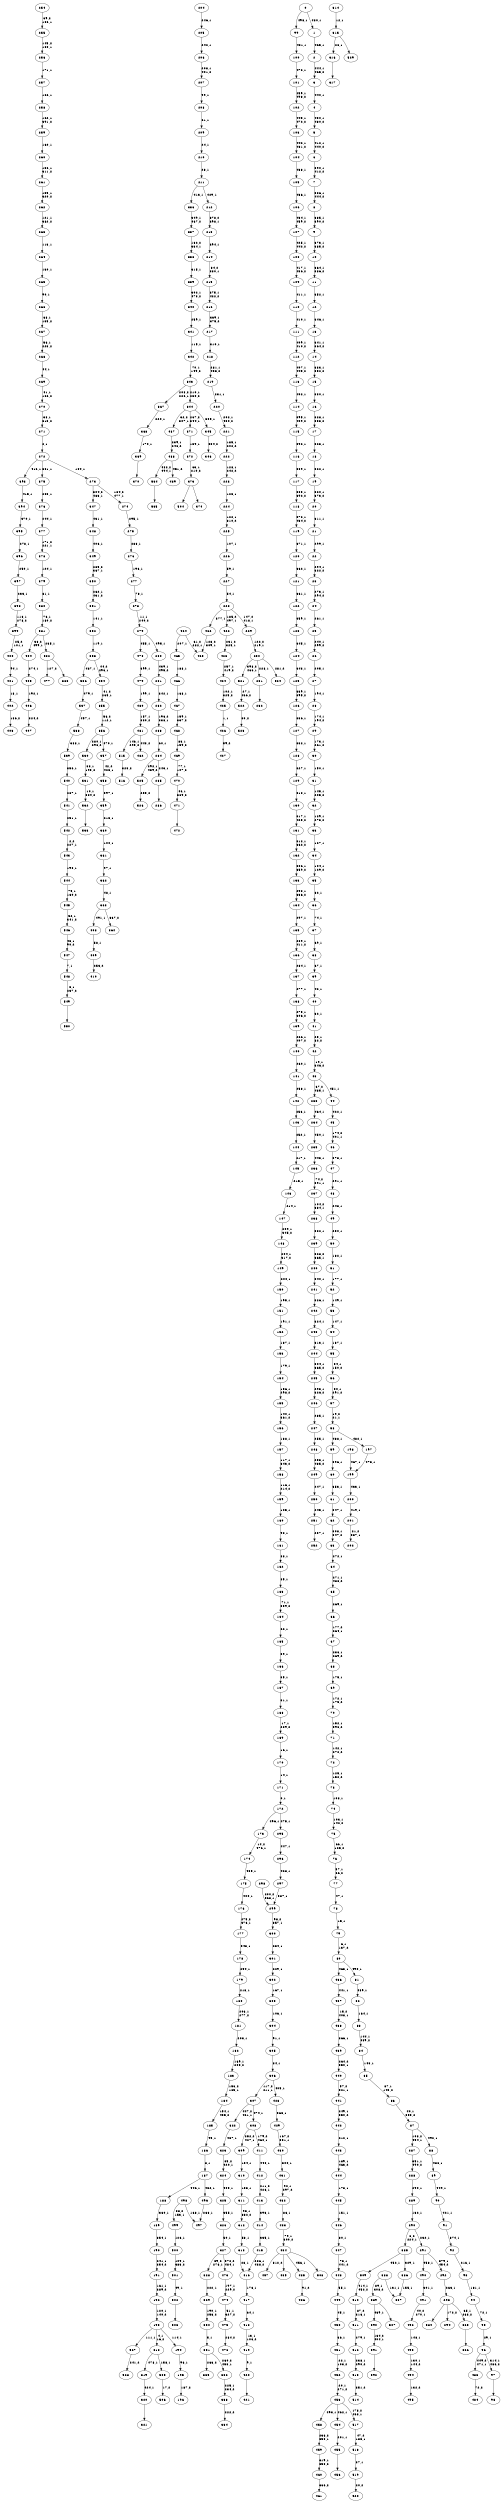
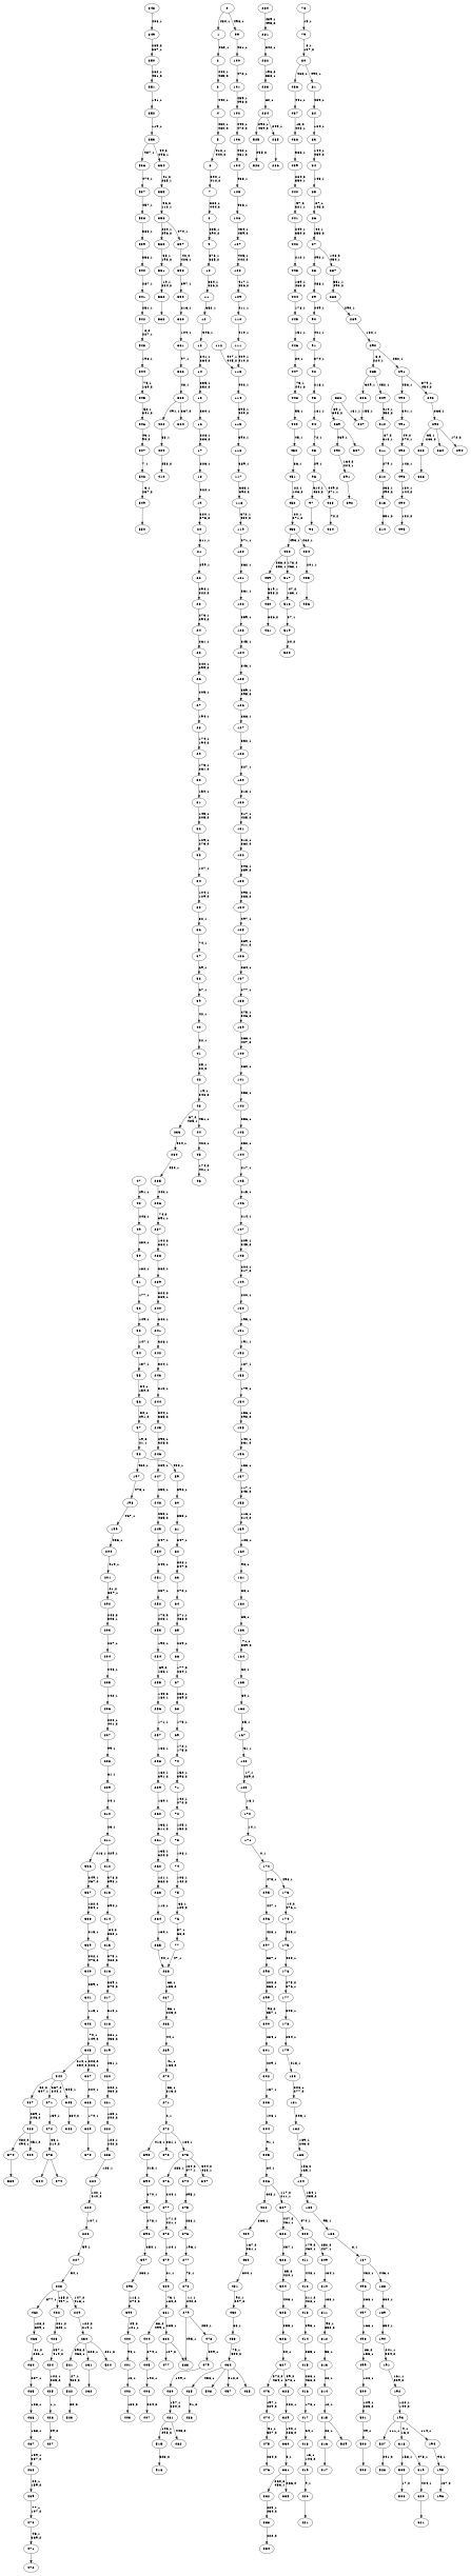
  digraph {
    549
    550
    548
    547
    546
    545
    544
    543
    542
    541
    540
    539
    538
    537
    536
-   534
+   534 [label=574]
    535
    532
    533
    531
    530
    527
    528
    525
    526
    522
    523
    521
    519
    520
    518
    517
    515
    516
    513
    514
    512
    511
    510
    509
    505
    506
    502
    503
    501
    500
    499
    498
    497
    496
    494
    495
    493
    492
    491
    490
    488
    489
    487
    485
    486
    483
    484
    481
    482
    480
    479
    478
    475
    476
    474
    473
    471
    472
    470
    469
    468
    467
    466
    465
    464
    463
    462
    460
    461
    459
    458
    455
    456
    454
    453
    452
    451
    450
    449
    448
    447
    446
    445
    444
    443
    442
    441
    440
    439
    438
    437
    436
    434
    508
    457
    435
    433
    432
    431
    430
    429
    428
    426
    427
    425
    424
    423
    422
    420
    421
    419
    418
    417
    416
    415
    414
    413
    412
    411
    409
    410
    408
    406
    407
    405
    404
    402
    403
    401
    400
    399
    398
    397
    396
    395
    394
    393
    391
    392
    390
    389
    507
    388
    387
    386
    385
    382
    477
    383
    381
    380
    379
    378
    377
    376
    375
    373
    504
    374
    372
    371
    369
    370
    368
    367
    365
    366
    363
    364
    362
    361
    360
    359
    358
    357
    356
    355
    354
    353
    352
    351
    350
    349
    348
    347
    345
    346
    344
    343
    342
    341
    340
    339
    338
    337
    336
    333
    334
    332
    331
    335
    330
    329
    328
    327
    326
    325
    324
    323
    322
    320
    321
    319
    318
    316
    317
    315
    529
    314
    313
    312
    311
    310
    309
    308
    307
    306
    305
    304
    303
    302
    301
    300
    299
    298
    297
    296
    295
    293
    384
    294
    292
    291
    290
    289
    288
    287
    285
    286
    284
    283
    282
    281
    280
    279
    278
    277
    276
    275
    274
    273
    272
    271
    270
    269
    268
    267
    266
    265
    264
    263
    262
    261
    260
    259
    258
    257
    256
    255
    254
+   253
    252
    251
    250
    249
    248
    247
    246
    245
    244
    243
    242
    241
    240
    239
    238
    237
    236
    235
    234
    233
    231
    232
    230
    524
    229
    228
    227
    226
    225
    224
    223
    222
    221
    220
    219
    218
    217
    216
    215
    214
    213
    212
    211
    210
    209
    208
    207
    206
    205
    204
+   203
    202
    201
    200
    199
    198
    197
    195
    196
    194
    193
    192
    191
    190
    189
    188
    187
    186
    185
    184
    183
    182
    181
    180
    179
    178
    177
    176
    175
    174
    173
    172
    171
    170
    169
    168
    167
    166
    165
    164
    163
    162
    161
    160
    159
    158
    157
    156
    155
    154
    153
    152
    151
    150
    149
    148
    147
    146
    145
    144
    143
    142
    141
    140
    139
    138
    137
    136
    135
    134
    133
    132
    131
    130
    129
    128
    127
    126
    125
    124
    123
    122
    121
    120
    119
    118
    117
    116
    115
    114
    113
    112
    111
    110
    109
    108
    107
    106
    105
    104
    103
    102
    101
    100
    99
    97
    98
    96
    95
    94
    93
    92
    91
    90
    89
    88
    87
    86
    85
    84
    83
    82
    81
    80
    79
    78
    77
    76
    75
    74
    73
    72
    71
    70
    69
    68
    67
    66
    65
    64
    63
    62
    61
    60
    59
    58
    57
    56
    55
    54
    53
    52
    51
    50
    49
    48
    47
    46
    45
    44
    43
    42
    41
    40
    39
    38
    37
    36
    35
    34
    33
    32
    31
    30
    29
    28
    27
    26
    25
    24
    23
    22
    21
    20
    19
    18
    17
    16
    15
    14
    13
    12
    11
    10
    9
    8
    7
    6
    5
    4
    3
    2
    1
    0
    549 -> 550
    548 -> 549 [label="3,1\n237,2"]
    547 -> 548 [label="7,1"]
    546 -> 547 [label="43,1\n90,2"]
    545 -> 546 [label="52,1\n341,2"]
    544 -> 545 [label="75,1\n160,2"]
    543 -> 544 [label="198,1"]
    542 -> 543 [label="2,2\n227,1"]
    541 -> 542 [label="251,1"]
    540 -> 541 [label="287,1"]
    539 -> 540 [label="356,1"]
    538 -> 539 [label="388,1"]
    537 -> 538 [label="457,1"]
    536 -> 537 [label="479,1"]
    534 -> 535
    532 -> 533
    531 -> 532 [label="10,1\n384,2"]
    530 -> 531 [label="33,1\n193,2"]
    527 -> 528 [label="241,2"]
    525 -> 526 [label="255,2"]
    522 -> 523 [label="30,2"]
    521 -> 522 [label="27,1\n466,2"]
    519 -> 520 [label="20,2"]
    518 -> 519 [label="37,1"]
    517 -> 518 [label="47,2\n183,1"]
    515 -> 516 [label="323,2"]
    513 -> 514 [label="351,2"]
    512 -> 513 [label="238,1\n290,2"]
    511 -> 512 [label="279,1"]
    510 -> 511 [label="87,2\n316,1"]
    509 -> 510 [label="414,1\n452,2"]
    505 -> 506 [label="17,2"]
    502 -> 503
    501 -> 502 [label="49,1"]
    500 -> 501 [label="109,1\n383,2"]
    499 -> 500 [label="126,1"]
    498 -> 499 [label="88,2\n153,1"]
-   498 -> 497 [label="163,1"]
+   497 -> 498 [label="163,1"]
    496 -> 497 [label="268,1"]
    494 -> 495 [label="132,2"]
    493 -> 494 [label="130,1\n144,2"]
    492 -> 493 [label="148,1"]
    491 -> 492 [label="40,2\n270,1"]
    490 -> 491 [label="301,1"]
    488 -> 534 [label="482,2\n494,1"]
    488 -> 489 [label="451,2"]
    487 -> 488 [label="239,1\n246,2"]
    485 -> 486 [label="91,2"]
    483 -> 484 [label="72,2"]
    481 -> 515 [label="146,1\n295,2"]
    481 -> 482 [label="443,2"]
    480 -> 481 [label="157,1\n330,2"]
    479 -> 480 [label="199,1"]
    478 -> 479 [label="399,1"]
    475 -> 476 [label="284,2"]
    474 -> 475 [label="51,1\n327,2"]
    473 -> 474 [label="197,1\n229,2"]
    471 -> 472
    470 -> 471 [label="46,1\n369,2"]
    469 -> 470 [label="77,1\n107,2"]
    468 -> 469 [label="83,1\n159,2"]
    467 -> 468 [label="159,1\n337,2"]
    466 -> 467 [label="168,1"]
    465 -> 466 [label="188,1"]
    464 -> 465 [label="207,1"]
-   464 -> 463 [label="61,2\n282,1"]
+   463 -> 464 [label="61,2\n282,1"]
    462 -> 463 [label="128,2\n309,1"]
    460 -> 461 [label="366,2"]
    459 -> 460 [label="319,1\n358,2"]
-   453 -> 517 [label="178,2\n468,1"]
+   458 -> 517 [label="178,2\n468,1"]
    458 -> 459 [label="236,2\n358,1"]
    455 -> 456
    454 -> 455 [label="201,1"]
    453 -> 458 [label="493,1"]
    453 -> 454 [label="462,1"]
    452 -> 453 [label="20,1\n271,2"]
    451 -> 452 [label="22,1\n103,2"]
    450 -> 451 [label="36,1"]
    449 -> 450 [label="45,1"]
    448 -> 449 [label="55,1"]
    447 -> 448 [label="73,1\n441,2"]
    446 -> 447 [label="80,1"]
    445 -> 446 [label="151,1"]
    444 -> 445 [label="178,1"]
    443 -> 444 [label="189,1\n463,2"]
    442 -> 443 [label="212,1"]
    441 -> 442 [label="249,1\n350,2"]
    440 -> 441 [label="57,2\n321,1"]
    439 -> 440 [label="264,2\n350,1"]
    438 -> 439 [label="366,1"]
    437 -> 438 [label="15,2\n408,1"]
    436 -> 437 [label="441,1"]
    434 -> 485 [label="456,1"]
    434 -> 508
    434 -> 457 [label="312,2"]
    434 -> 435
    433 -> 434 [label="79,1\n300,2"]
    432 -> 433 [label="86,1"]
    431 -> 432 [label="92,1\n297,2"]
    430 -> 431 [label="300,1"]
    429 -> 430 [label="167,2\n331,1"]
    428 -> 429 [label="363,1"]
    426 -> 427 [label="59,2"]
    425 -> 426 [label="1,1"]
    424 -> 425 [label="102,1\n325,2"]
    423 -> 424 [label="257,1\n419,2"]
    422 -> 423 [label="231,2\n325,1"]
    420 -> 421
    419 -> 420 [label="9,1"]
    418 -> 419 [label="13,1\n106,2"]
    417 -> 418 [label="64,1"]
    416 -> 417 [label="176,1"]
    415 -> 416 [label="286,1\n438,2"]
    414 -> 415 [label="335,1"]
    413 -> 414 [label="393,1"]
    412 -> 413 [label="211,2\n426,1"]
    411 -> 412 [label="448,1"]
    409 -> 410 [label="253,2"]
    408 -> 409 [label="58,1"]
    406 -> 407 [label="324,2"]
    405 -> 406 [label="192,1"]
    404 -> 405 [label="274,1"]
    402 -> 403 [label="186,2"]
    401 -> 402 [label="18,1"]
    400 -> 401 [label="94,1"]
    399 -> 400 [label="25,2\n101,1"]
    398 -> 399 [label="118,1\n278,2"]
    397 -> 398 [label="233,1"]
    396 -> 397 [label="250,1"]
    395 -> 396 [label="278,1"]
    394 -> 395 [label="370,1"]
    393 -> 394 [label="415,1"]
    391 -> 392
    390 -> 391 [label="164,2\n404,1"]
    389 -> 390 [label="469,1"]
    389 -> 507
    388 -> 389 [label="89,1\n308,2"]
    388 -> 387 [label="131,1"]
    386 -> 387 [label="155,1"]
    385 -> 509 [label="452,1"]
    385 -> 386 [label="329,1"]
    382 -> 477 [label="127,2"]
    382 -> 383
    381 -> 404 [label="38,2\n499,1"]
    381 -> 382 [label="235,1"]
    380 -> 381 [label="76,1\n180,2"]
    379 -> 380 [label="81,1"]
    378 -> 379 [label="124,1"]
    377 -> 378 [label="171,2\n221,1"]
    376 -> 377 [label="244,1"]
-   375 -> 376 [label="283,1"]
+   273 -> 376 [label="283,1"]
    373 -> 504
    373 -> 374
    372 -> 373 [label="63,1\n210,2"]
    371 -> 372 [label="139,1"]
    369 -> 370
    368 -> 369 [label="170,1"]
    367 -> 368 [label="220,1"]
    365 -> 366
    363 -> 408 [label="491,1"]
    363 -> 364 [label="367,2"]
    362 -> 363 [label="48,1"]
    361 -> 362 [label="97,1"]
    360 -> 361 [label="100,1"]
    359 -> 360 [label="213,1"]
    358 -> 359 [label="397,1"]
    357 -> 358 [label="42,2\n423,1"]
    356 -> 530 [label="280,1\n296,2"]
    356 -> 357 [label="470,1"]
    355 -> 356 [label="56,2\n112,1"]
    354 -> 355 [label="41,2\n265,1"]
    353 -> 536 [label="487,1"]
    353 -> 354 [label="44,2\n296,1"]
    352 -> 353 [label="119,1"]
    351 -> 352 [label="141,1"]
    350 -> 351 [label="262,1\n431,2"]
    349 -> 350 [label="285,2\n367,1"]
    348 -> 349 [label="406,1"]
-   347 -> 348 [label="431,1"]
    345 -> 346 [label="334,2"]
    344 -> 487 [label="32,2\n307,1"]
    344 -> 371 [label="267,2\n344,1"]
    344 -> 345 [label="305,1"]
    343 -> 367 [label="208,2\n226,1"]
    343 -> 344 [label="210,1\n230,2"]
    342 -> 343 [label="70,1\n149,2"]
    341 -> 342 [label="115,1"]
    340 -> 341 [label="259,1"]
    339 -> 340 [label="302,1\n473,2"]
    338 -> 339 [label="315,1"]
    337 -> 338 [label="182,2\n334,1"]
    336 -> 337 [label="349,1\n467,2"]
    333 -> 334 [label="222,2"]
    332 -> 333 [label="225,1\n234,2"]
    331 -> 332 [label="260,2\n453,1"]
    331 -> 335 [label="266,2"]
    330 -> 331 [label="5,1"]
    329 -> 330 [label="190,1\n256,2"]
    328 -> 329 [label="222,1"]
    327 -> 473 [label="372,2\n484,1"]
    327 -> 328 [label="39,2\n276,1"]
    326 -> 327 [label="50,1"]
    325 -> 326 [label="355,1"]
    324 -> 325 [label="403,1"]
    323 -> 324 [label="35,2\n420,1"]
    322 -> 323 [label="437,1"]
    320 -> 321
    319 -> 320 [label="424,1"]
    318 -> 505 [label="158,1"]
    318 -> 319 [label="478,1"]
    316 -> 317
    315 -> 316 [label="26,1"]
    315 -> 529
    314 -> 315 [label="12,1"]
-   313 -> 416 [label="28,1"]
+   313 -> 314 [label="28,1"]
    312 -> 313 [label="53,1"]
    311 -> 312 [label="93,1\n332,2"]
    310 -> 311 [label="133,1"]
    309 -> 310 [label="134,1"]
    308 -> 411 [label="179,2\n460,1"]
    308 -> 309 [label="252,2\n427,1"]
    307 -> 322 [label="447,2\n461,1"]
    307 -> 308 [label="474,1"]
    306 -> 428 [label="405,1"]
    306 -> 307 [label="117,2\n211,1"]
    305 -> 306 [label="84,1"]
    304 -> 305 [label="91,1"]
    303 -> 304 [label="106,1"]
    302 -> 303 [label="167,1"]
    301 -> 302 [label="229,1"]
    300 -> 301 [label="234,1"]
    299 -> 300 [label="98,2\n357,1"]
    298 -> 299 [label="200,2\n368,1"]
-   297 -> 299 [label="387,1"]
+   297 -> 298 [label="387,1"]
    296 -> 297 [label="428,1"]
    295 -> 296 [label="447,1"]
    293 -> 365 [label="65,1\n263,2"]
    293 -> 384
    293 -> 294 [label="172,2"]
    292 -> 293 [label="263,1"]
    291 -> 490 [label="458,1"]
    291 -> 292 [label="379,1\n454,2"]
    290 -> 385 [label="6,2\n224,1"]
    290 -> 291 [label="232,1"]
    289 -> 290 [label="132,1"]
    288 -> 289 [label="290,1"]
    287 -> 288 [label="351,1\n490,2"]
    285 -> 286
    284 -> 525 [label="292,1\n439,2"]
    284 -> 285 [label="243,1"]
    283 -> 284 [label="60,1"]
    282 -> 283 [label="196,2\n338,1"]
    281 -> 282 [label="342,1"]
    280 -> 281 [label="439,1\n495,2"]
    279 -> 478 [label="455,1"]
-   279 -> 280 [label="495,1"]
+   279 -> 383 [label="495,1"]
    278 -> 279 [label="11,1\n240,2"]
    277 -> 278 [label="78,1"]
    276 -> 277 [label="196,1"]
    275 -> 276 [label="288,1"]
    274 -> 275 [label="295,1"]
    273 -> 347 [label="304,2\n483,1"]
    273 -> 274 [label="184,2\n477,1"]
    272 -> 393 [label="416,1"]
    272 -> 375 [label="381,1"]
    272 -> 273 [label="184,1"]
    271 -> 272 [label="2,1"]
    270 -> 271 [label="38,1\n313,2"]
    269 -> 270 [label="41,1\n166,2"]
    268 -> 269 [label="44,1"]
    267 -> 268 [label="56,1\n223,2"]
    266 -> 267 [label="68,1\n135,2"]
    265 -> 266 [label="90,1"]
    264 -> 265 [label="130,1"]
    263 -> 264 [label="113,1"]
    262 -> 263 [label="121,1\n382,2"]
    261 -> 262 [label="135,1\n320,2"]
    260 -> 261 [label="136,1\n311,2"]
    259 -> 260 [label="160,1"]
    258 -> 259 [label="162,1\n391,2"]
    257 -> 258 [label="166,1"]
    256 -> 257 [label="171,1"]
    255 -> 256 [label="145,2\n180,1"]
    254 -> 255 [label="69,2\n186,1"]
+   253 -> 254 [label="193,1"]
+   252 -> 253 [label="173,2\n223,1"]
    251 -> 252 [label="237,1"]
    250 -> 251 [label="245,1"]
    249 -> 250 [label="247,1"]
    248 -> 249 [label="253,1\n485,2"]
    247 -> 248 [label="255,1"]
    246 -> 247 [label="285,1"]
    245 -> 246 [label="293,1\n326,2"]
    244 -> 245 [label="304,1\n365,2"]
    243 -> 244 [label="313,1"]
    242 -> 243 [label="324,1"]
    241 -> 242 [label="326,1"]
    240 -> 241 [label="340,1"]
    239 -> 240 [label="328,2\n365,1"]
    238 -> 239 [label="382,1"]
    237 -> 238 [label="104,2\n384,1"]
    236 -> 237 [label="74,2\n391,1"]
    235 -> 236 [label="443,1"]
    234 -> 235 [label="450,1"]
    233 -> 234 [label="464,1"]
    231 -> 232
    230 -> 521 [label="398,2\n466,1"]
    230 -> 231 [label="228,1"]
    230 -> 524 [label="281,2"]
    229 -> 230 [label="122,2\n219,1"]
    228 -> 462 [label="377,1"]
    228 -> 422 [label="185,2\n497,1"]
    228 -> 229 [label="147,2\n418,1"]
    227 -> 228 [label="54,1"]
    226 -> 227 [label="59,1"]
    225 -> 226 [label="107,1"]
    224 -> 225 [label="122,1\n310,2"]
    223 -> 224 [label="123,1"]
    222 -> 223 [label="128,1\n242,2"]
    221 -> 222 [label="185,1\n202,2"]
    220 -> 221 [label="202,1\n430,2"]
    219 -> 220 [label="231,1"]
    218 -> 219 [label="281,1\n433,2"]
    217 -> 218 [label="310,1"]
    216 -> 217 [label="369,1\n375,2"]
    215 -> 216 [label="375,1\n422,2"]
    214 -> 215 [label="34,2\n380,1"]
    213 -> 214 [label="394,1"]
    212 -> 213 [label="378,2\n398,1"]
    211 -> 336 [label="413,1"]
    211 -> 212 [label="429,1"]
    210 -> 211 [label="23,1"]
    209 -> 210 [label="24,1"]
    208 -> 209 [label="61,1"]
    207 -> 208 [label="99,1"]
    206 -> 207 [label="208,1\n401,2"]
    205 -> 206 [label="242,1"]
    204 -> 205 [label="246,1"]
+   203 -> 204 [label="267,1"]
+   202 -> 203 [label="248,2\n303,1"]
    201 -> 202 [label="21,2\n337,1"]
    200 -> 201 [label="419,1"]
    199 -> 200 [label="433,1"]
    198 -> 199 [label="467,1"]
-   197 -> 199 [label="473,1"]
+   197 -> 198 [label="473,1"]
    195 -> 196 [label="187,2"]
    194 -> 195 [label="96,1"]
    193 -> 527 [label="111,1"]
    193 -> 318 [label="4,1\n16,2"]
    193 -> 194 [label="114,1"]
    192 -> 193 [label="120,1\n140,2"]
    191 -> 192 [label="161,1\n389,2"]
    190 -> 191 [label="241,1\n354,2"]
    189 -> 190 [label="354,1"]
    188 -> 189 [label="360,1"]
    187 -> 496 [label="432,1"]
    187 -> 188 [label="446,1"]
    186 -> 187 [label="8,1"]
    185 -> 186 [label="95,1"]
    184 -> 185 [label="154,1\n435,2"]
    183 -> 184 [label="156,2\n165,1"]
    182 -> 183 [label="169,1\n203,2"]
    181 -> 182 [label="203,1"]
    180 -> 181 [label="206,1\n277,2"]
    179 -> 180 [label="218,1"]
    178 -> 179 [label="254,1"]
    177 -> 178 [label="348,1"]
    176 -> 177 [label="275,2\n376,1"]
    175 -> 176 [label="400,1"]
    174 -> 175 [label="435,1"]
    173 -> 174 [label="14,2\n476,1"]
    172 -> 295 [label="475,1"]
    172 -> 173 [label="496,1"]
    171 -> 172 [label="0,1"]
    170 -> 171 [label="14,1"]
    169 -> 170 [label="16,1"]
    168 -> 169 [label="17,1\n289,2"]
    167 -> 168 [label="31,1"]
    166 -> 167 [label="35,1"]
    165 -> 166 [label="39,1"]
    164 -> 165 [label="62,1"]
    163 -> 164 [label="71,1\n339,2"]
    162 -> 163 [label="85,1"]
    161 -> 162 [label="88,1"]
    160 -> 161 [label="98,1"]
    159 -> 160 [label="105,1"]
    158 -> 159 [label="116,1\n214,2"]
    157 -> 158 [label="117,1\n343,2"]
    156 -> 157 [label="138,1"]
    155 -> 156 [label="140,1\n361,2"]
    154 -> 155 [label="156,1\n298,2"]
    153 -> 154 [label="179,1"]
    152 -> 153 [label="187,1"]
    151 -> 152 [label="191,1"]
    150 -> 151 [label="195,1"]
    149 -> 150 [label="200,1"]
    148 -> 149 [label="204,1\n317,2"]
    147 -> 148 [label="209,1\n345,2"]
    146 -> 147 [label="214,1"]
    145 -> 146 [label="215,1"]
    144 -> 145 [label="217,1"]
    143 -> 144 [label="252,1"]
    142 -> 143 [label="256,1"]
    141 -> 142 [label="258,1"]
    140 -> 141 [label="260,1"]
    139 -> 140 [label="266,1\n407,2"]
    138 -> 139 [label="275,1\n306,2"]
    137 -> 138 [label="277,1"]
    136 -> 137 [label="284,1"]
    135 -> 136 [label="289,1\n411,2"]
    134 -> 135 [label="297,1"]
    133 -> 134 [label="298,1\n336,2"]
    132 -> 133 [label="306,1\n359,2"]
    131 -> 132 [label="312,1\n362,2"]
    130 -> 131 [label="317,1\n425,2"]
    129 -> 130 [label="318,1"]
    128 -> 129 [label="327,1"]
    127 -> 128 [label="332,1"]
    126 -> 127 [label="336,1"]
    125 -> 126 [label="339,1\n395,2"]
    124 -> 125 [label="343,1"]
    123 -> 124 [label="345,1"]
    122 -> 123 [label="359,1"]
    121 -> 122 [label="361,1"]
    120 -> 121 [label="362,1"]
    119 -> 120 [label="371,1"]
    118 -> 119 [label="372,1\n434,2"]
    117 -> 118 [label="383,1\n392,2"]
    116 -> 117 [label="389,1"]
    115 -> 116 [label="392,1"]
    114 -> 115 [label="395,1\n409,2"]
    113 -> 114 [label="402,1"]
    112 -> 113 [label="407,1\n445,2"]
-   111 -> 112 [label="409,1\n410,2"]
+   111 -> 113 [label="409,1\n410,2"]
    110 -> 111 [label="410,1"]
    109 -> 110 [label="411,1"]
    108 -> 109 [label="417,1\n436,2"]
    107 -> 108 [label="425,1\n442,2"]
    106 -> 107 [label="434,1\n459,2"]
    105 -> 106 [label="436,1"]
    104 -> 105 [label="438,1"]
    103 -> 104 [label="442,1\n481,2"]
    102 -> 103 [label="445,1\n472,2"]
    101 -> 102 [label="459,1\n498,2"]
    100 -> 101 [label="472,1"]
    99 -> 100 [label="481,1"]
    97 -> 98
    96 -> 483 [label="449,2\n471,1"]
    96 -> 97 [label="314,1\n486,2"]
    95 -> 96 [label="29,1"]
    94 -> 95 [label="72,1"]
    93 -> 94 [label="181,1"]
    92 -> 93 [label="216,1"]
    91 -> 92 [label="374,1"]
    90 -> 91 [label="421,1"]
    89 -> 90 [label="449,1"]
    88 -> 89 [label="486,1"]
    87 -> 287 [label="108,2\n454,1"]
    87 -> 88 [label="492,1"]
    86 -> 87 [label="40,1\n353,2"]
    85 -> 86 [label="87,1\n143,2"]
    84 -> 85 [label="143,1"]
    83 -> 84 [label="144,1\n489,2"]
    82 -> 83 [label="164,1"]
    81 -> 82 [label="489,1"]
    80 -> 436 [label="463,1"]
    80 -> 81 [label="490,1"]
    79 -> 80 [label="6,1\n137,2"]
    78 -> 79 [label="15,1"]
-   77 -> 78 [label="47,1"]
+   77 -> 266 [label="47,1"]
    76 -> 77 [label="57,1\n66,2"]
    75 -> 76 [label="66,1\n125,2"]
    74 -> 75 [label="103,1\n142,2"]
    73 -> 74 [label="108,1"]
    72 -> 73 [label="125,1\n152,2"]
    71 -> 72 [label="142,1\n272,2"]
    70 -> 71 [label="152,1\n396,2"]
    69 -> 70 [label="172,1\n175,2"]
    68 -> 69 [label="175,1"]
    67 -> 68 [label="236,1\n269,2"]
    66 -> 67 [label="177,2\n264,1"]
    65 -> 66 [label="269,1"]
    64 -> 65 [label="271,1\n488,2"]
    63 -> 64 [label="272,1"]
    62 -> 63 [label="308,1\n347,2"]
    61 -> 62 [label="347,1"]
    60 -> 61 [label="353,1"]
    59 -> 60 [label="396,1"]
    58 -> 197 [label="482,1"]
    58 -> 59 [label="488,1"]
    57 -> 58 [label="19,2\n21,1"]
    56 -> 57 [label="30,1\n291,2"]
    55 -> 56 [label="34,1\n150,2"]
    54 -> 55 [label="137,1"]
    53 -> 54 [label="147,1"]
    52 -> 53 [label="149,1"]
    51 -> 52 [label="177,1"]
    50 -> 51 [label="182,1"]
    49 -> 50 [label="230,1"]
    48 -> 49 [label="248,1"]
    47 -> 48 [label="291,1"]
-   46 -> 47 [label="378,1"]
    45 -> 46 [label="174,2\n401,1"]
    44 -> 45 [label="422,1"]
    43 -> 233 [label="67,2\n485,1"]
    43 -> 44 [label="451,1"]
    42 -> 43 [label="19,1\n346,2"]
    41 -> 42 [label="25,1\n82,2"]
    40 -> 41 [label="32,1"]
    39 -> 40 [label="42,1"]
    38 -> 39 [label="67,1"]
    37 -> 38 [label="69,1"]
    36 -> 37 [label="74,1"]
    35 -> 36 [label="82,1"]
    34 -> 35 [label="104,1\n129,2"]
    33 -> 34 [label="127,1"]
    32 -> 33 [label="129,1\n273,2"]
    31 -> 32 [label="145,1\n205,2"]
    30 -> 31 [label="150,1"]
    29 -> 30 [label="173,1\n261,2"]
    28 -> 29 [label="174,1\n194,2"]
    27 -> 28 [label="194,1"]
    26 -> 27 [label="205,1"]
    25 -> 26 [label="240,1\n299,2"]
    24 -> 25 [label="261,1"]
    23 -> 24 [label="273,1\n294,2"]
    22 -> 23 [label="294,1\n322,2"]
    21 -> 22 [label="299,1"]
    20 -> 21 [label="311,1"]
    19 -> 20 [label="320,1\n373,2"]
    18 -> 19 [label="322,1"]
    17 -> 18 [label="323,1"]
    16 -> 17 [label="328,1\n333,2"]
    15 -> 16 [label="330,1"]
    14 -> 15 [label="333,1\n352,2"]
    13 -> 14 [label="341,1\n364,2"]
    12 -> 13 [label="346,1"]
    11 -> 12 [label="352,1"]
    10 -> 11 [label="364,1\n386,2"]
    9 -> 10 [label="373,1\n385,2"]
    8 -> 9 [label="385,1\n390,2"]
    7 -> 8 [label="386,1\n444,2"]
    6 -> 7 [label="390,1\n412,2"]
    5 -> 6 [label="412,1\n440,2"]
    4 -> 5 [label="430,1\n480,2"]
    3 -> 4 [label="440,1"]
    2 -> 3 [label="444,1\n465,2"]
    1 -> 2 [label="465,1"]
    0 -> 99 [label="498,1"]
    0 -> 1 [label="480,1"]
  }
